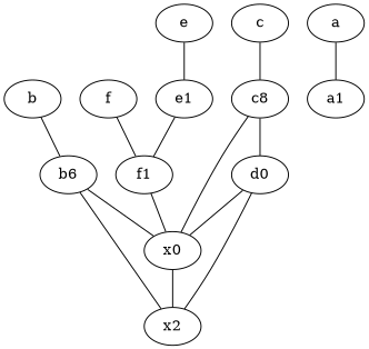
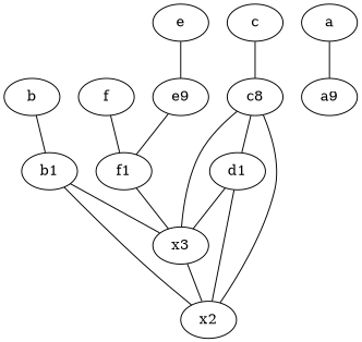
  graph {
    node [labelfontsize=50]
    n1 [label=c8]
-   x0
-   d1 [label=d0]
+   x0 [label=x3]
+   d1
    x2
    c
    f
    f1
-   b1 [label=b6]
+   b1
    e
-   e1
+   e1 [label=e9]
    a
-   a1
+   a1 [label=a9]
    b
    n1 -- x0
    n1 -- d1
+   n1 -- x2
    x0 -- x2
    d1 -- x0
    d1 -- x2
    c -- n1
    f -- f1
    f1 -- x0
    b1 -- x0
    b1 -- x2
    e -- e1
    e1 -- f1
    a -- a1
    b -- b1
  }
